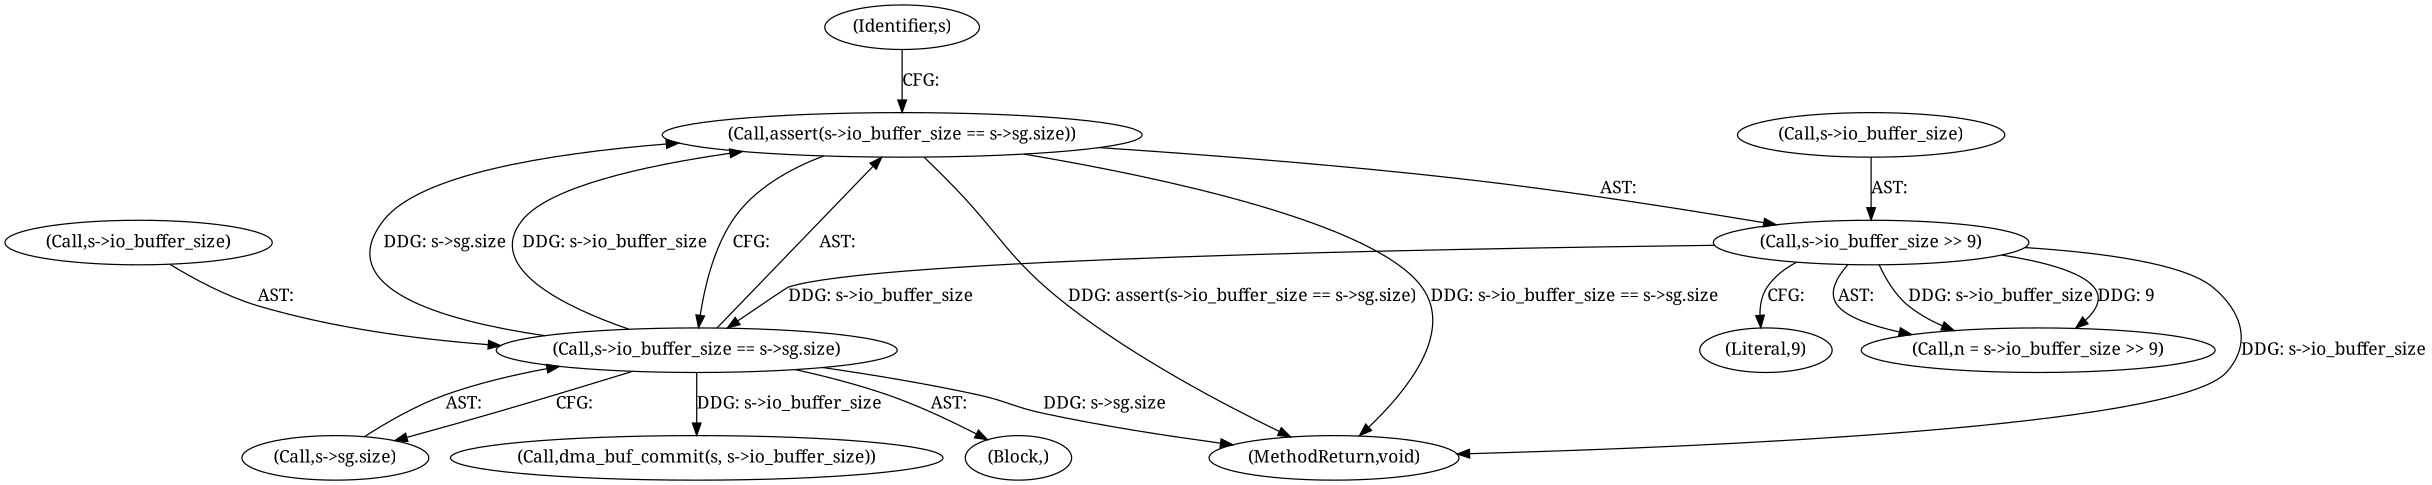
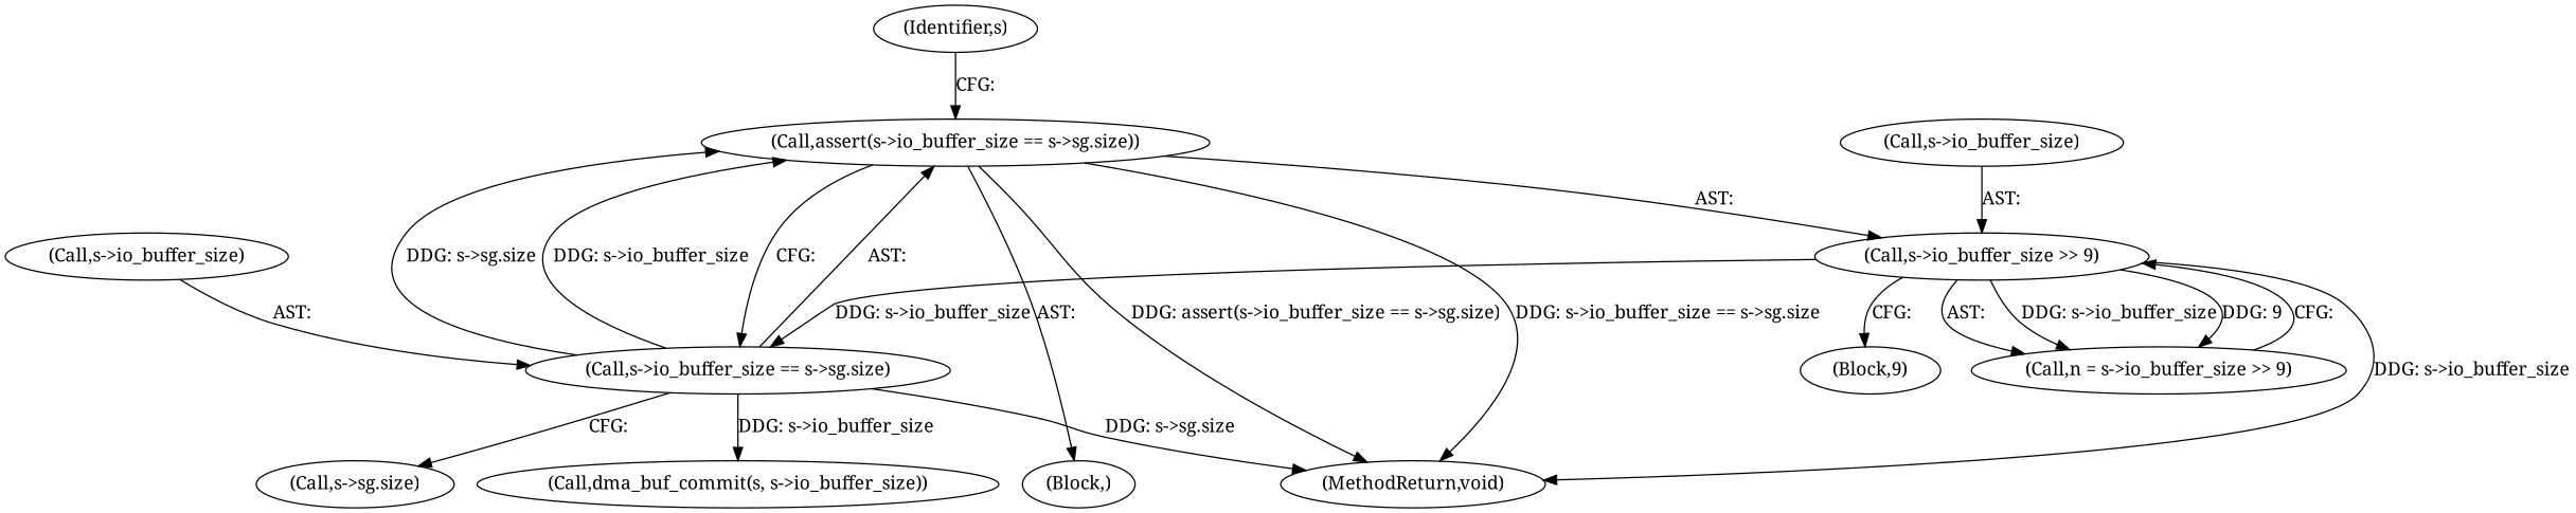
  digraph {
    fontname="Noto Serif"
    node [fontname="Noto Serif"]
    edge [fontname="Noto Serif"]
    n1 [label="(Call,assert(s->io_buffer_size == s->sg.size))"]
    n2 [label="(Call,s->io_buffer_size == s->sg.size)"]
    n3 [label="(MethodReturn,void)"]
    n4 [label="(Block,)"]
    n5 [label="(Call,s->io_buffer_size >> 9)"]
    n6 [label="(Call,s->sg.size)"]
    n7 [label="(Call,dma_buf_commit(s, s->io_buffer_size))"]
-   n8 [label="(Literal,9)"]
+   n8 [label="(Block,9)"]
    n9 [label="(Call,n = s->io_buffer_size >> 9)"]
    n10 [label="(Call,s->io_buffer_size)"]
    n11 [label="(Identifier,s)"]
    n12 [label="(Call,s->io_buffer_size)"]
    n1 -> n2 [label="CFG: "]
    n1 -> n3 [label="DDG: s->io_buffer_size == s->sg.size"]
    n1 -> n3 [label="DDG: assert(s->io_buffer_size == s->sg.size)"]
-   n2 -> n4 [label="AST: "]
+   n1 -> n4 [label="AST: "]
    n1 -> n5 [label="AST: "]
    n2 -> n1 [label="AST: "]
    n2 -> n1 [label="DDG: s->io_buffer_size"]
    n2 -> n1 [label="DDG: s->sg.size"]
    n2 -> n3 [label="DDG: s->sg.size"]
    n2 -> n6 [label="CFG: "]
    n2 -> n7 [label="DDG: s->io_buffer_size"]
    n5 -> n2 [label="DDG: s->io_buffer_size"]
    n5 -> n3 [label="DDG: s->io_buffer_size"]
    n5 -> n8 [label="CFG: "]
    n5 -> n9 [label="AST: "]
    n5 -> n9 [label="DDG: s->io_buffer_size"]
    n5 -> n9 [label="DDG: 9"]
-   n6 -> n2 [label="AST: "]
+   n9 -> n5 [label="CFG: "]
    n10 -> n2 [label="AST: "]
    n11 -> n1 [label="CFG: "]
    n12 -> n5 [label="AST: "]
  }
